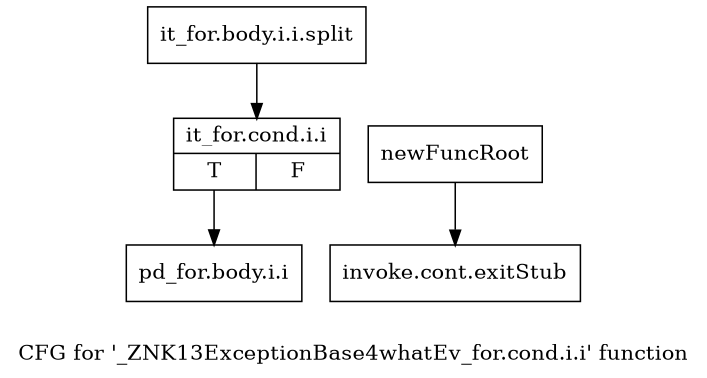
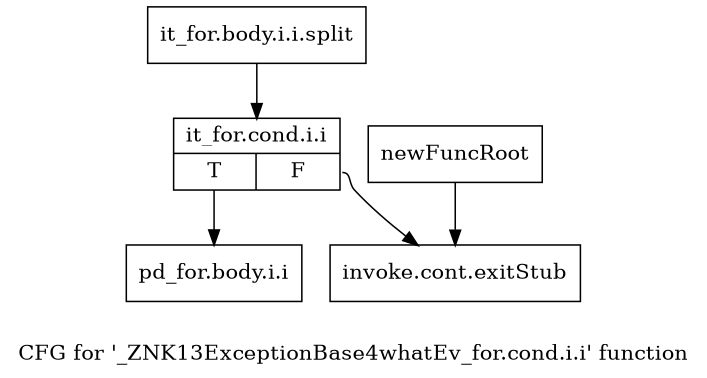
  digraph {
    label="CFG for '_ZNK13ExceptionBase4whatEv_for.cond.i.i' function"
    node [shape=record]
    n1 [label="{newFuncRoot}"]
    n2 [label="{invoke.cont.exitStub}"]
    n3 [label="{it_for.cond.i.i|{<s0>T|<s1>F}}"]
    n4 [label="{pd_for.body.i.i}"]
    n5 [label="{it_for.body.i.i.split}"]
    n1 -> n2
+   n3 -> n2 [tailport=s1]
    n3 -> n4 [tailport=s0]
    n5 -> n3
  }
